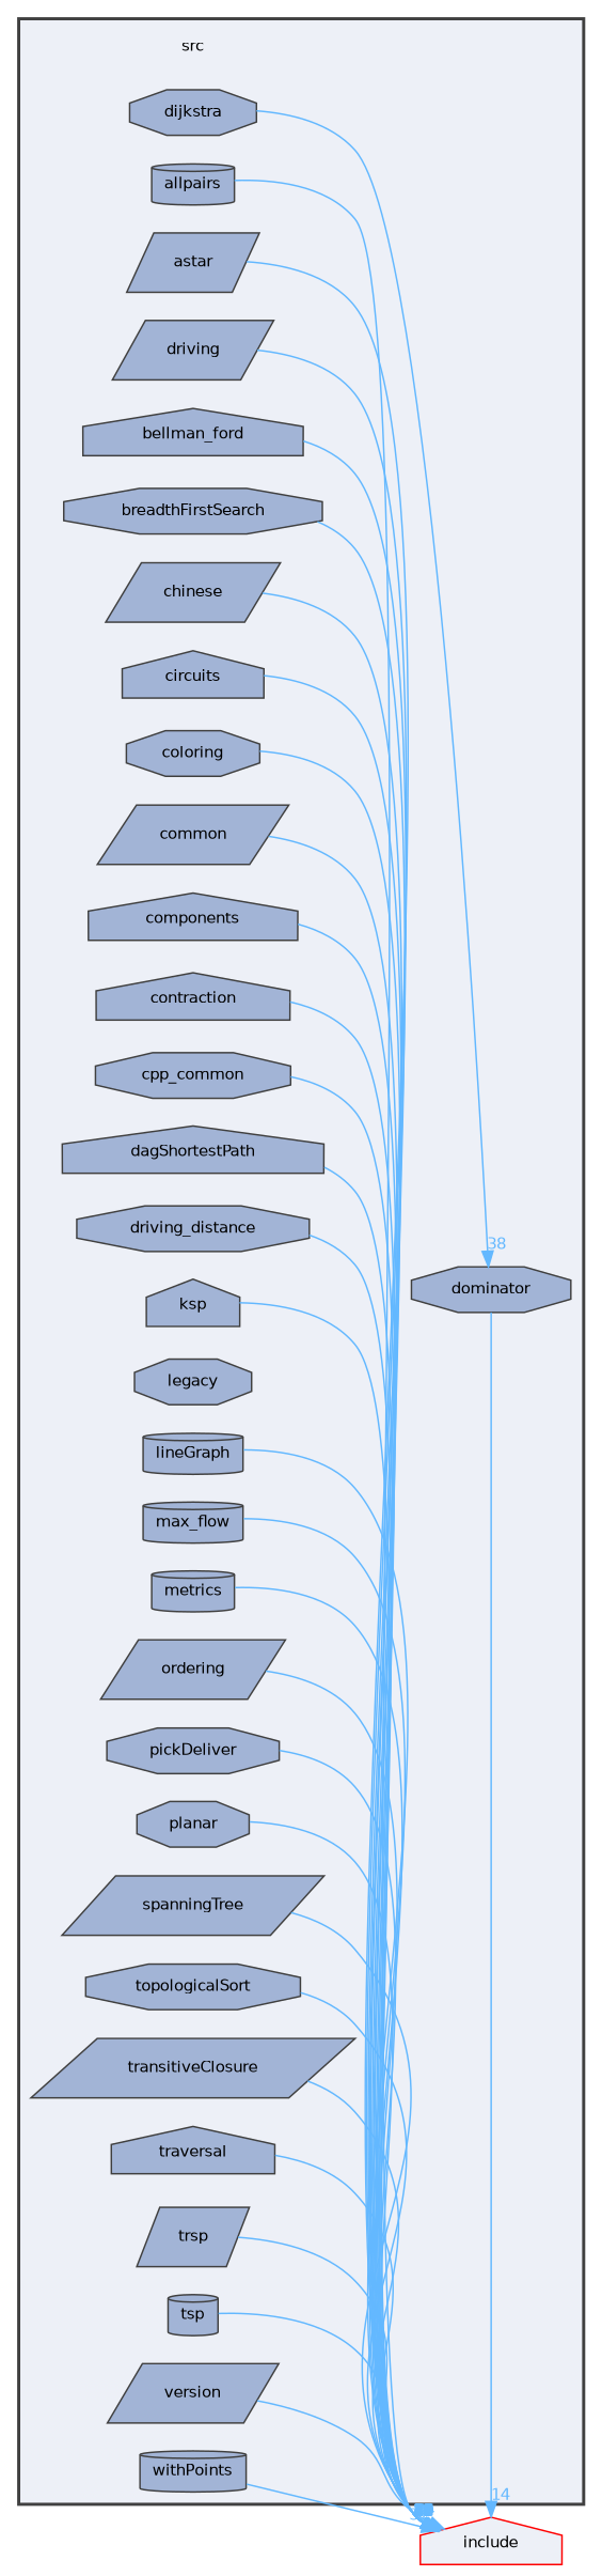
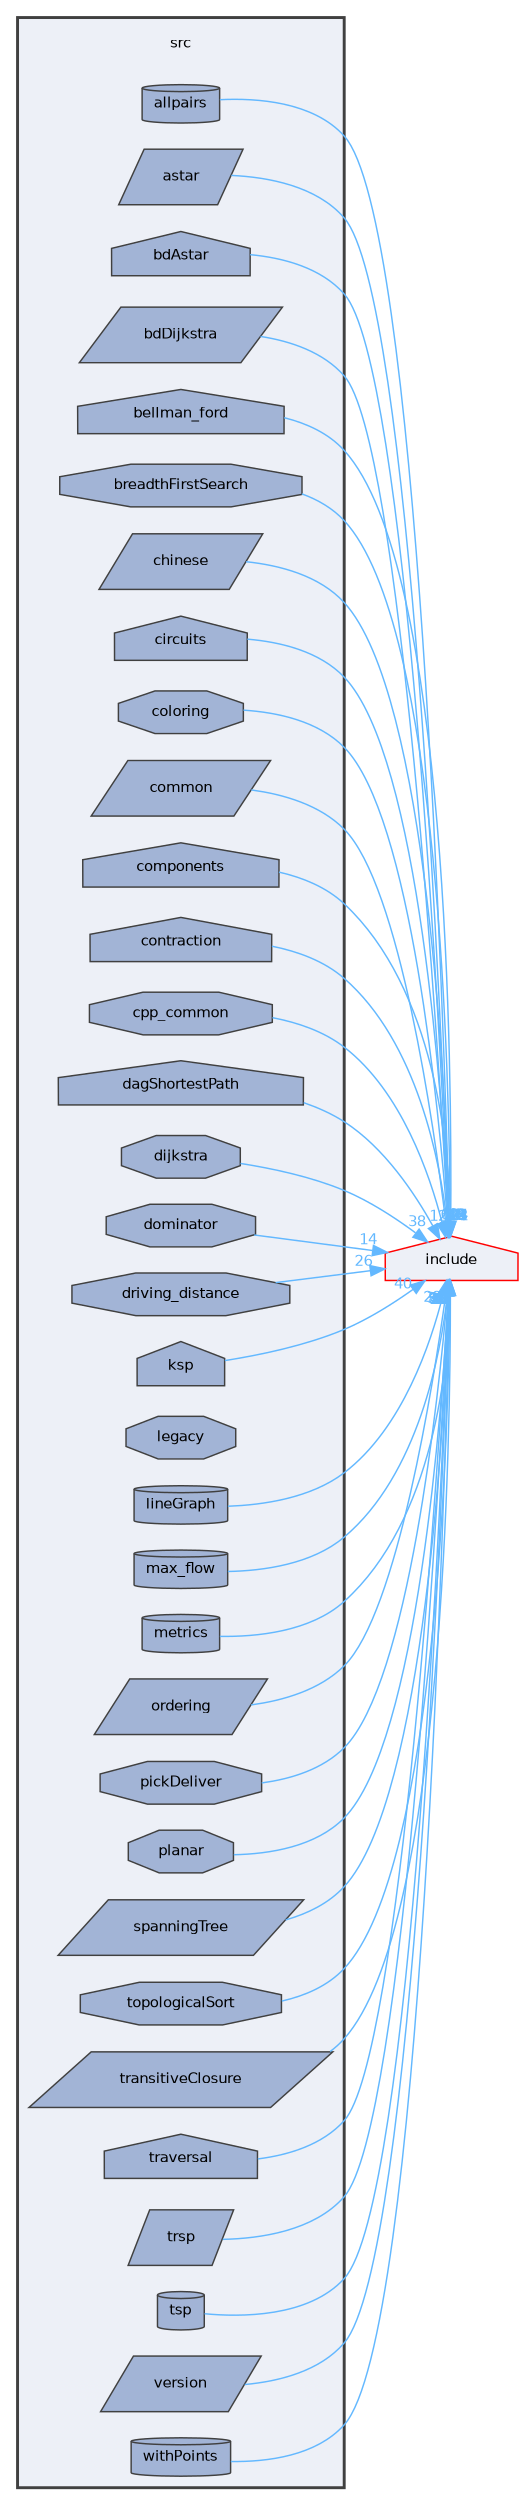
  digraph {
    compound=true
    rankdir=LR
    node [fontname=Helvetica fontsize=10 shape=octagon color=grey25 fillcolor="#a2b4d6" style=filled]
    edge [color=steelblue1 fontcolor=steelblue1 fontname=Helvetica fontsize=10 headlabel=12 labeldistance=1.5 labelfontname=Helvetica labelfontsize=10]
    n1 [height=0.2 label=src shape=plaintext width=0.4 color="" fillcolor="" style=""]
    n2 [height=0.2 label=allpairs shape=cylinder width=0.4]
    n3 [height=0.2 label=astar shape=parallelogram width=0.4]
-   n5 [height=0.2 label=driving shape=parallelogram width=0.4]
+   n4 [height=0.2 label=bdAstar shape=house width=0.4]
+   n5 [height=0.2 label=bdDijkstra shape=parallelogram width=0.4]
    n6 [height=0.2 label=bellman_ford shape=house width=0.4]
    n7 [height=0.2 label=breadthFirstSearch width=0.4]
    n8 [height=0.2 label=chinese shape=parallelogram width=0.4]
    n9 [height=0.2 label=circuits shape=house width=0.4]
    n10 [height=0.2 label=coloring width=0.4]
    n11 [height=0.2 label=common shape=parallelogram width=0.4]
    n12 [height=0.2 label=components shape=house width=0.4]
    n13 [height=0.2 label=contraction shape=house width=0.4]
    n14 [height=0.2 label=cpp_common width=0.4]
    n15 [height=0.2 label=dagShortestPath shape=house width=0.4]
    n16 [height=0.2 label=dijkstra width=0.4]
    n17 [height=0.2 label=dominator width=0.4]
    n18 [height=0.2 label=driving_distance width=0.4]
    n19 [height=0.2 label=ksp shape=house width=0.4]
    n20 [height=0.2 label=legacy width=0.4]
    n21 [height=0.2 label=lineGraph shape=cylinder width=0.4]
    n22 [height=0.2 label=max_flow shape=cylinder width=0.4]
    n23 [height=0.2 label=metrics shape=cylinder width=0.4]
    n24 [height=0.2 label=ordering shape=parallelogram width=0.4]
    n25 [height=0.2 label=pickDeliver width=0.4]
    n26 [height=0.2 label=planar width=0.4]
    n27 [height=0.2 label=spanningTree shape=parallelogram width=0.4]
    n28 [height=0.2 label=topologicalSort width=0.4]
    n29 [height=0.2 label=transitiveClosure shape=parallelogram width=0.4]
    n30 [height=0.2 label=traversal shape=house width=0.4]
    n31 [height=0.2 label=trsp shape=parallelogram width=0.4]
    n32 [height=0.2 label=tsp shape=cylinder width=0.4]
    n33 [height=0.2 label=version shape=parallelogram width=0.4]
    n34 [height=0.2 label=withPoints shape=cylinder width=0.4]
    n35 [color=red fillcolor="#edf0f7" height=0.2 label=include shape=house width=0.4]
    subgraph cluster_1 {
      bgcolor="#edf0f7"
      fontname=Helvetica
      fontsize=10
      pencolor=grey25
      style="filled,bold"
      n1
      n2
      n3
+     n4
      n5
      n6
      n7
      n8
      n9
      n10
      n11
      n12
      n13
      n14
      n15
      n16
      n17
      n18
      n19
      n20
      n21
      n22
      n23
      n24
      n25
      n26
      n27
      n28
      n29
      n30
      n31
      n32
      n33
      n34
    }
    n2 -> n35 [headlabel=24]
    n3 -> n35 [headlabel=15]
+   n4 -> n35 [headlabel=15]
    n5 -> n35 [headlabel=14]
    n6 -> n35 [headlabel=41]
    n7 -> n35 [headlabel=23]
    n8 -> n35 [headlabel=11]
    n9 -> n35
    n10 -> n35 [headlabel=40]
    n11 -> n35 [headlabel=21]
    n12 -> n35 [headlabel=74]
    n13 -> n35 [headlabel=28]
    n14 -> n35 [headlabel=60]
    n15 -> n35
-   n16 -> n17 [headlabel=38]
+   n16 -> n35 [headlabel=38]
    n17 -> n35 [headlabel=14]
    n18 -> n35 [headlabel=26]
    n19 -> n35 [headlabel=40]
    n21 -> n35 [headlabel=28]
    n22 -> n35 [headlabel=56]
    n23 -> n35 [headlabel=30]
    n24 -> n35 [headlabel=34]
    n25 -> n35 [headlabel=83]
    n26 -> n35 [headlabel=20]
    n27 -> n35 [headlabel=40]
    n28 -> n35
    n29 -> n35 [headlabel=14]
    n30 -> n35
    n31 -> n35 [headlabel=70]
    n32 -> n35 [headlabel=34]
    n33 -> n35 [headlabel=1]
    n34 -> n35 [headlabel=31]
  }
